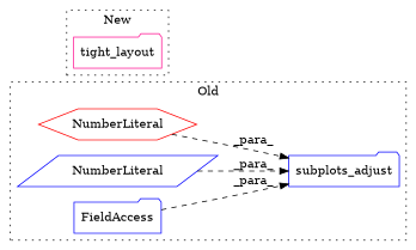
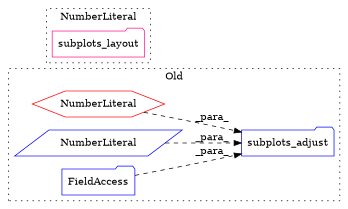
  digraph {
    rankdir=LR
    node [a=32 color=blue l=3 shape=folder]
    edge [style=dashed]
    n1 [l="16,1" label=subplots_adjust s="1240,1273"]
    n2 [a=34 color=red label=NumberLiteral s=1270 shape=hexagon]
    n3 [a=34 label=NumberLiteral s=1261 shape=parallelogram]
    n4 [a=22 l=10 label=FieldAccess s=1222]
-   n5 [color=deeppink l=14 label=tight_layout s=1230]
+   n5 [color=deeppink l=14 label=subplots_layout s=1230]
    subgraph cluster_1 {
      label=Old
      style=dotted
      n1
      n2
      n3
      n4
    }
    subgraph cluster_2 {
-     label=New
+     label=NumberLiteral
      style=dotted
      n5
    }
    n2 -> n1 [label=_para_]
    n3 -> n1 [label=_para_]
    n4 -> n1 [label=_para_]
  }
